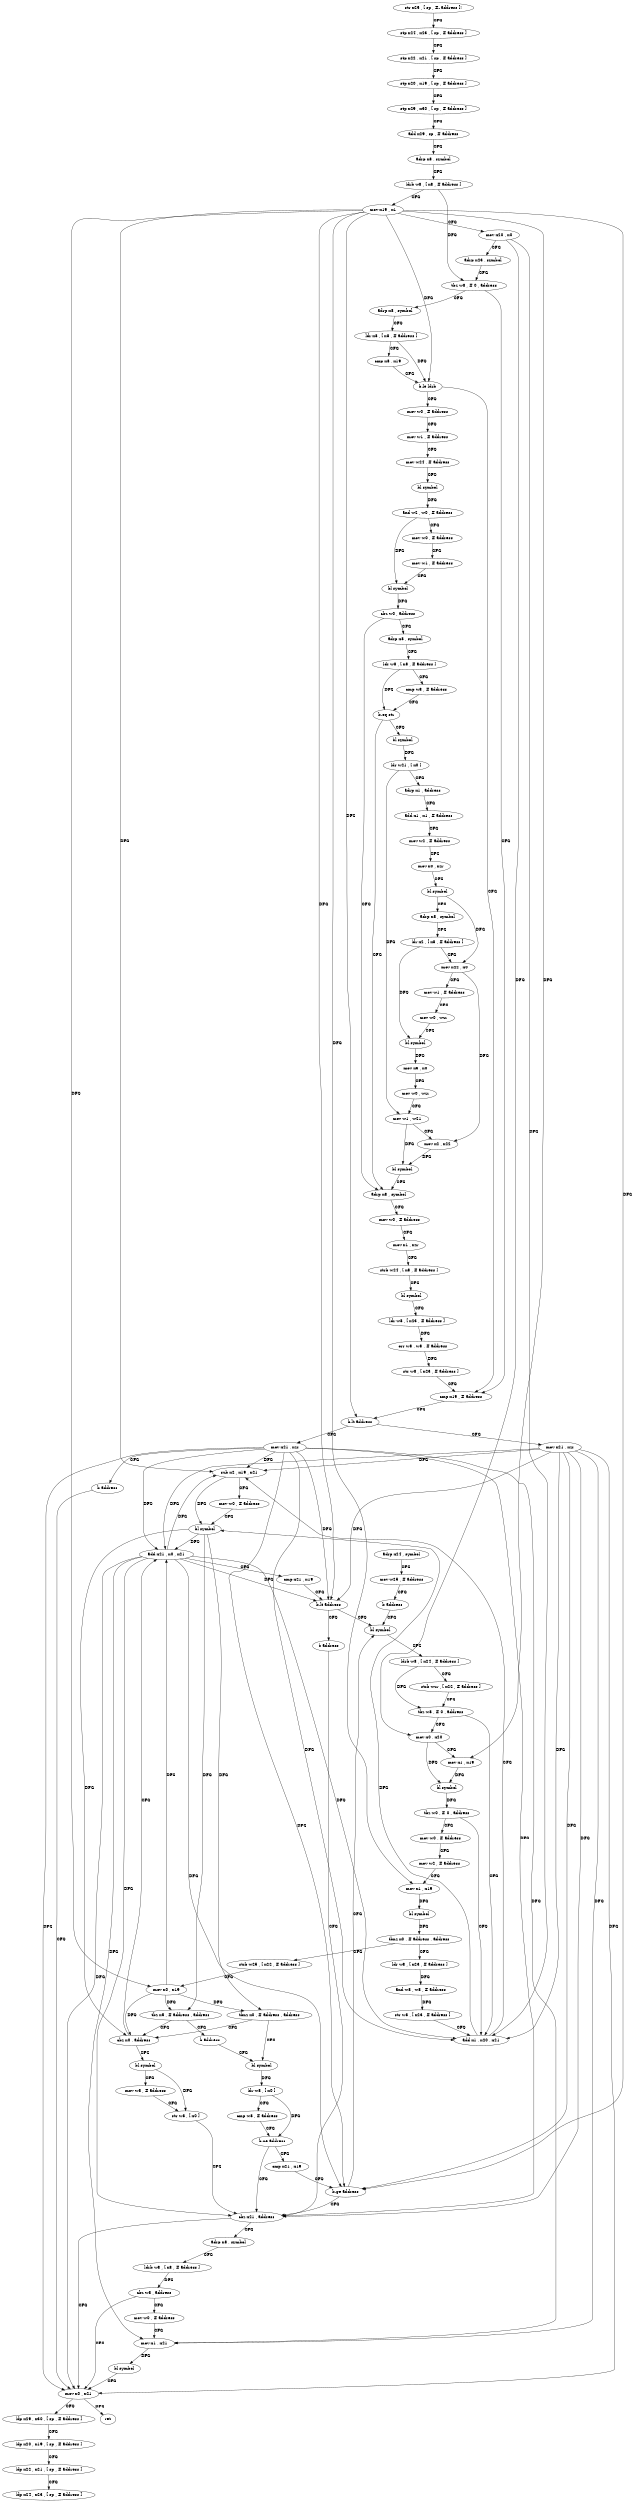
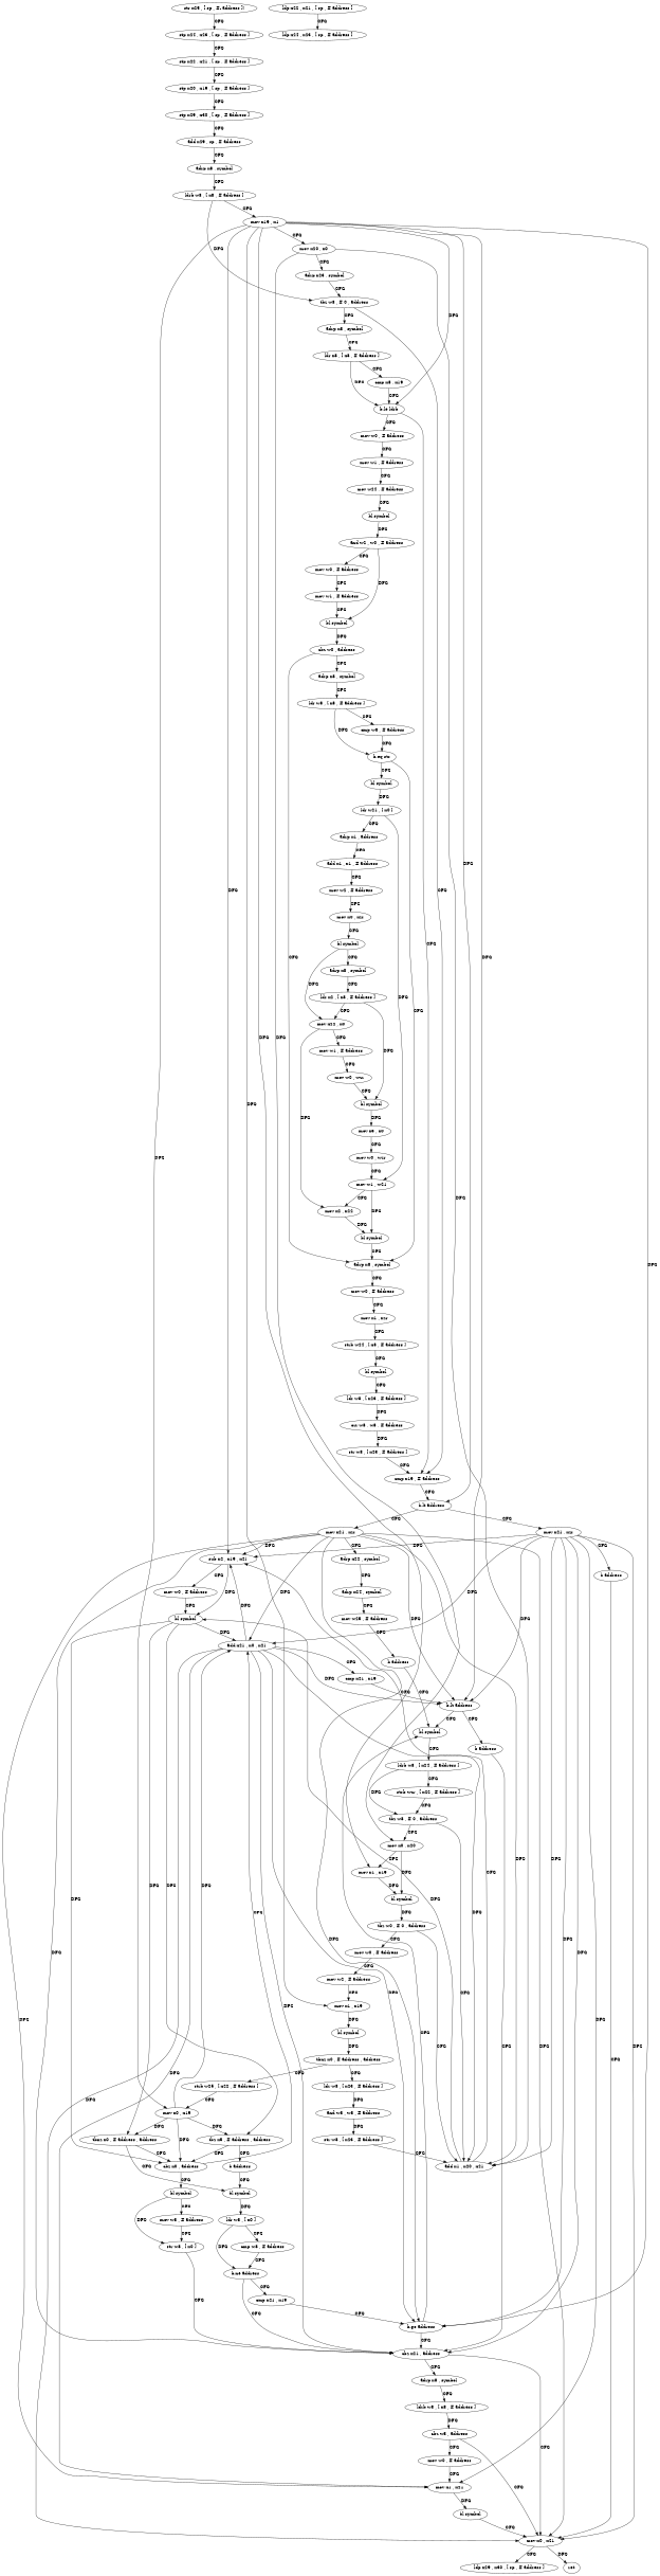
  digraph {
    n1 [label="str x25 , [ sp , #- address ]!"]
    n2 [label="stp x24 , x23 , [ sp , # address ]"]
    n3 [label="stp x22 , x21 , [ sp , # address ]"]
    n4 [label="stp x20 , x19 , [ sp , # address ]"]
    n5 [label="stp x29 , x30 , [ sp , # address ]"]
    n6 [label="add x29 , sp , # address"]
    n7 [label="adrp x8 , symbol"]
    n8 [label="ldrb w8 , [ x8 , # address ]"]
    n9 [label="mov x19 , x1"]
    n10 [label="tbz w8 , # 0 , address"]
    n11 [label="mov x20 , x0"]
    n12 [label="b.lt address"]
    n13 [label="b.le ldrb"]
    n14 [label="sub x2 , x19 , x21"]
    n15 [label="mov x1 , x19"]
    n16 [label="mov x1 , x19"]
    n17 [label="b.lt address"]
    n18 [label="mov x0 , x19"]
    n19 [label="b.ge address"]
    n20 [label="cmp x19 , # address"]
    n21 [label="adrp x8 , symbol"]
    n22 [label="adrp x23 , symbol"]
    n23 [label="add x1 , x20 , x21"]
    n24 [label="mov x0 , x20"]
    n25 [label="mov x21 , xzr"]
    n26 [label="mov x21 , xzr"]
    n27 [label="mov w0 , # address"]
    n28 [label="bl symbol"]
    n29 [label="mov w0 , # address"]
    n30 [label="bl symbol"]
    n31 [label="bl symbol"]
    n32 [label="bl symbol"]
    n33 [label="b address"]
    n34 [label="add x21 , x0 , x21"]
    n35 [label="tbz x5 , # address , address"]
    n36 [label="cbz x0 , address"]
    n37 [label="tbnz x0 , # address , address"]
    n38 [label="cbz x21 , address"]
    n39 [label="ldr x8 , [ x8 , # address ]"]
    n40 [label="cmp x8 , x19"]
    n41 [label="b address"]
    n42 [label="mov x0 , x21"]
    n43 [label="mov x1 , x21"]
+   n44 [label="adrp x22 , symbol"]
    n45 [label="ldp x29 , x30 , [ sp , # address ]"]
    n46 [label=ret]
    n47 [label="cmp x21 , x19"]
    n48 [label="adrp x8 , symbol"]
    n49 [label="bl symbol"]
    n50 [label="adrp x24 , symbol"]
    n51 [label="mov w1 , # address"]
    n52 [label="mov w24 , # address"]
-   n53 [label="ldp x20 , x19 , [ sp , # address ]"]
    n54 [label="mov w25 , # address"]
    n55 [label="b address"]
    n56 [label="ldrb w8 , [ x24 , # address ]"]
    n57 [label="strb wzr , [ x22 , # address ]"]
    n58 [label="tbz w8 , # 0 , address"]
    n59 [label="bl symbol"]
    n60 [label="and w2 , w0 , # address"]
    n61 [label="mov w0 , # address"]
    n62 [label="bl symbol"]
    n63 [label="mov w1 , # address"]
    n64 [label="cbz w0 , address"]
    n65 [label="adrp x8 , symbol"]
    n66 [label="adrp x8 , symbol"]
    n67 [label="mov w0 , # address"]
    n68 [label="ldr w8 , [ x8 , # address ]"]
    n69 [label="mov x1 , xzr"]
    n70 [label="cmp w8 , # address"]
    n71 [label="b.eq str"]
    n72 [label="ldp x22 , x21 , [ sp , # address ]"]
    n73 [label="ldp x24 , x23 , [ sp , # address ]"]
    n74 [label="tbz w0 , # 0 , address"]
    n75 [label="strb w24 , [ x8 , # address ]"]
    n76 [label="bl symbol"]
    n77 [label="ldr w8 , [ x23 , # address ]"]
    n78 [label="orr w8 , w8 , # address"]
    n79 [label="str w8 , [ x23 , # address ]"]
    n80 [label="bl symbol"]
    n81 [label="ldr w21 , [ x0 ]"]
    n82 [label="adrp x1 , address"]
    n83 [label="mov w1 , w21"]
    n84 [label="b address"]
    n85 [label="bl symbol"]
    n86 [label="bl symbol"]
    n87 [label="mov w8 , # address"]
    n88 [label="str w8 , [ x0 ]"]
    n89 [label="ldr w8 , [ x0 ]"]
    n90 [label="mov w0 , # address"]
    n91 [label="mov w2 , # address"]
    n92 [label="add x1 , x1 , # address"]
    n93 [label="mov x2 , x22"]
    n94 [label="bl symbol"]
    n95 [label="mov w2 , # address"]
    n96 [label="mov x0 , xzr"]
    n97 [label="bl symbol"]
    n98 [label="adrp x8 , symbol"]
    n99 [label="mov x22 , x0"]
    n100 [label="ldr x2 , [ x8 , # address ]"]
    n101 [label="mov w1 , # address"]
    n102 [label="bl symbol"]
    n103 [label="mov x3 , x0"]
    n104 [label="mov w0 , wzr"]
    n105 [label="mov w0 , wzr"]
    n106 [label="cmp w8 , # address"]
    n107 [label="b.ne address"]
    n108 [label="tbnz x0 , # address , address"]
    n109 [label="ldr w8 , [ x23 , # address ]"]
    n110 [label="strb w25 , [ x22 , # address ]"]
    n111 [label="and w8 , w8 , # address"]
    n112 [label="str w8 , [ x23 , # address ]"]
    n113 [label="ldrb w8 , [ x8 , # address ]"]
    n114 [label="cmp x21 , x19"]
    n115 [label="cbz w8 , address"]
    n116 [label="mov w0 , # address"]
    n1 -> n2 [label=CFG]
    n2 -> n3 [label=CFG]
    n3 -> n4 [label=CFG]
    n4 -> n5 [label=CFG]
    n5 -> n6 [label=CFG]
    n6 -> n7 [label=CFG]
    n7 -> n8 [label=CFG]
    n8 -> n9 [label=CFG]
    n8 -> n10 [label=DFG]
    n9 -> n11 [label=CFG]
    n9 -> n12 [label=DFG]
    n9 -> n13 [label=DFG]
    n9 -> n14 [label=DFG]
    n9 -> n15 [label=DFG]
    n9 -> n16 [label=DFG]
    n9 -> n17 [label=DFG]
    n9 -> n18 [label=DFG]
    n9 -> n19 [label=DFG]
    n10 -> n20 [label=CFG]
    n10 -> n21 [label=CFG]
    n11 -> n22 [label=CFG]
    n11 -> n23 [label=DFG]
    n11 -> n24 [label=DFG]
    n12 -> n25 [label=CFG]
    n12 -> n26 [label=CFG]
    n13 -> n20 [label=CFG]
    n13 -> n27 [label=CFG]
    n14 -> n28 [label=DFG]
    n14 -> n29 [label=CFG]
    n15 -> n30 [label=DFG]
    n16 -> n31 [label=DFG]
    n17 -> n32 [label=CFG]
    n17 -> n33 [label=CFG]
    n18 -> n34 [label=DFG]
    n18 -> n35 [label=DFG]
    n18 -> n36 [label=DFG]
    n18 -> n37 [label=DFG]
    n19 -> n32 [label=CFG]
    n19 -> n38 [label=CFG]
    n20 -> n12 [label=CFG]
    n21 -> n39 [label=CFG]
    n22 -> n10 [label=CFG]
    n23 -> n14 [label=CFG]
    n23 -> n28 [label=DFG]
    n24 -> n15 [label=CFG]
    n24 -> n30 [label=DFG]
    n25 -> n14 [label=DFG]
    n25 -> n17 [label=DFG]
    n25 -> n19 [label=DFG]
    n25 -> n23 [label=DFG]
    n25 -> n34 [label=DFG]
    n25 -> n38 [label=DFG]
    n25 -> n41 [label=CFG]
    n25 -> n42 [label=DFG]
    n25 -> n43 [label=DFG]
    n26 -> n14 [label=DFG]
    n26 -> n17 [label=DFG]
    n26 -> n19 [label=DFG]
    n26 -> n23 [label=DFG]
    n26 -> n34 [label=DFG]
    n26 -> n38 [label=DFG]
    n26 -> n42 [label=DFG]
    n26 -> n43 [label=DFG]
+   n26 -> n44 [label=CFG]
    n27 -> n51 [label=CFG]
    n28 -> n34 [label=DFG]
    n28 -> n35 [label=DFG]
    n28 -> n36 [label=DFG]
    n28 -> n37 [label=DFG]
    n29 -> n28 [label=CFG]
    n30 -> n74 [label=DFG]
    n31 -> n108 [label=DFG]
    n32 -> n56 [label=CFG]
    n33 -> n38 [label=CFG]
    n34 -> n14 [label=DFG]
    n34 -> n17 [label=DFG]
    n34 -> n19 [label=DFG]
    n34 -> n23 [label=DFG]
    n34 -> n38 [label=DFG]
    n34 -> n42 [label=DFG]
    n34 -> n43 [label=DFG]
    n34 -> n47 [label=CFG]
    n35 -> n36 [label=CFG]
    n35 -> n84 [label=CFG]
    n36 -> n34 [label=CFG]
    n36 -> n85 [label=CFG]
    n37 -> n36 [label=CFG]
    n37 -> n86 [label=CFG]
    n38 -> n42 [label=CFG]
    n38 -> n48 [label=CFG]
    n39 -> n13 [label=DFG]
    n39 -> n40 [label=CFG]
    n40 -> n13 [label=CFG]
    n41 -> n42 [label=CFG]
    n42 -> n45 [label=CFG]
    n42 -> n46 [label=DFG]
    n43 -> n49 [label=DFG]
-   n45 -> n53 [label=CFG]
+   n44 -> n50 [label=CFG]
    n47 -> n17 [label=CFG]
    n48 -> n113 [label=CFG]
    n49 -> n42 [label=CFG]
    n50 -> n54 [label=CFG]
    n51 -> n52 [label=CFG]
    n52 -> n59 [label=CFG]
-   n53 -> n72 [label=CFG]
    n54 -> n55 [label=CFG]
    n55 -> n32 [label=CFG]
    n56 -> n57 [label=CFG]
    n56 -> n58 [label=DFG]
    n57 -> n58 [label=CFG]
    n58 -> n23 [label=CFG]
    n58 -> n24 [label=CFG]
    n59 -> n60 [label=DFG]
    n60 -> n61 [label=CFG]
    n60 -> n62 [label=DFG]
    n61 -> n63 [label=CFG]
    n62 -> n64 [label=DFG]
    n63 -> n62 [label=CFG]
    n64 -> n65 [label=CFG]
    n64 -> n66 [label=CFG]
    n65 -> n67 [label=CFG]
    n66 -> n68 [label=CFG]
    n67 -> n69 [label=CFG]
    n68 -> n70 [label=CFG]
    n68 -> n71 [label=DFG]
    n69 -> n75 [label=CFG]
    n70 -> n71 [label=CFG]
    n71 -> n65 [label=CFG]
    n71 -> n80 [label=CFG]
    n72 -> n73 [label=CFG]
    n74 -> n23 [label=CFG]
    n74 -> n90 [label=CFG]
    n75 -> n76 [label=CFG]
    n76 -> n77 [label=CFG]
    n77 -> n78 [label=DFG]
    n78 -> n79 [label=DFG]
    n79 -> n20 [label=CFG]
    n80 -> n81 [label=DFG]
    n81 -> n82 [label=CFG]
    n81 -> n83 [label=DFG]
    n82 -> n92 [label=CFG]
    n83 -> n93 [label=CFG]
    n83 -> n94 [label=DFG]
    n84 -> n86 [label=CFG]
    n85 -> n87 [label=CFG]
    n85 -> n88 [label=DFG]
    n86 -> n89 [label=DFG]
    n87 -> n88 [label=CFG]
    n88 -> n38 [label=CFG]
    n89 -> n106 [label=CFG]
    n89 -> n107 [label=DFG]
    n90 -> n91 [label=CFG]
    n91 -> n16 [label=CFG]
    n92 -> n95 [label=CFG]
    n93 -> n94 [label=DFG]
    n94 -> n65 [label=CFG]
    n95 -> n96 [label=CFG]
    n96 -> n97 [label=CFG]
    n97 -> n98 [label=CFG]
    n97 -> n99 [label=DFG]
    n98 -> n100 [label=CFG]
    n99 -> n93 [label=DFG]
    n99 -> n101 [label=CFG]
    n100 -> n99 [label=CFG]
    n100 -> n102 [label=DFG]
    n101 -> n104 [label=CFG]
    n102 -> n103 [label=DFG]
    n103 -> n105 [label=CFG]
    n104 -> n102 [label=CFG]
    n105 -> n83 [label=CFG]
    n106 -> n107 [label=CFG]
    n107 -> n38 [label=CFG]
    n107 -> n114 [label=CFG]
    n108 -> n109 [label=CFG]
    n108 -> n110 [label=CFG]
    n109 -> n111 [label=DFG]
    n110 -> n18 [label=CFG]
    n111 -> n112 [label=DFG]
    n112 -> n23 [label=CFG]
    n113 -> n115 [label=DFG]
    n114 -> n19 [label=CFG]
    n115 -> n42 [label=CFG]
    n115 -> n116 [label=CFG]
    n116 -> n43 [label=CFG]
  }
